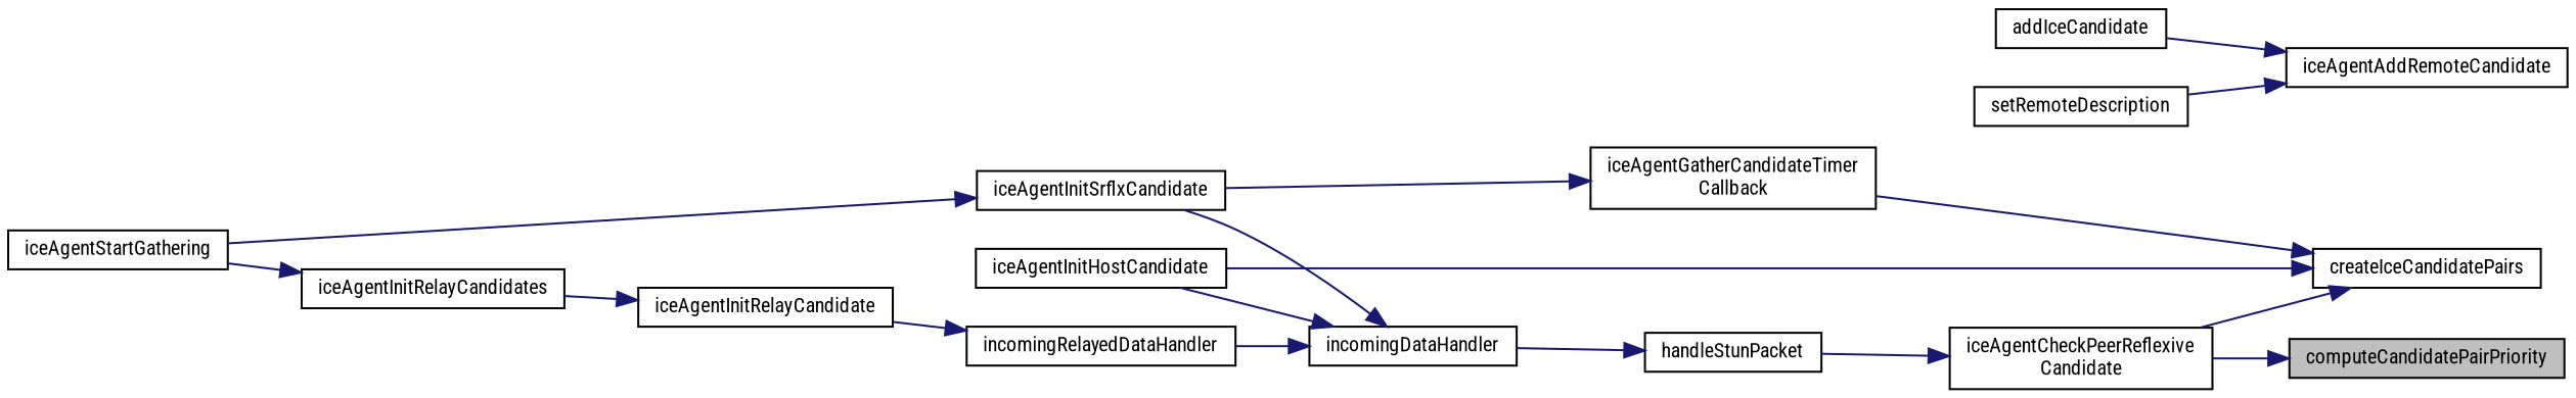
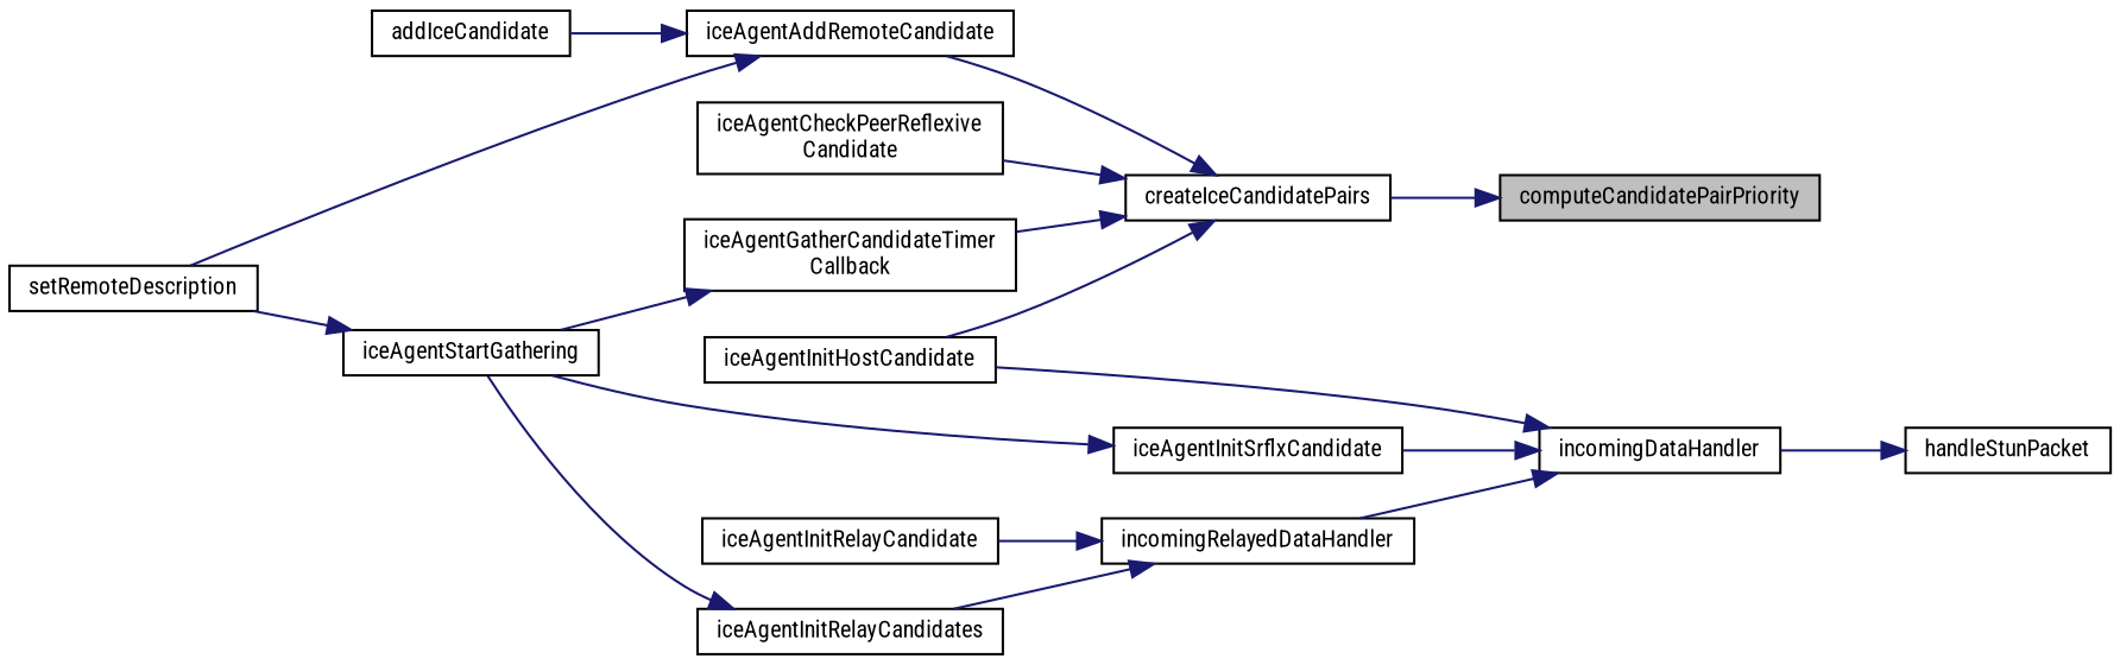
  digraph {
    fontname="Roboto Condensed"
    rankdir=RL
    node [color=black fillcolor=white fontname="Roboto Condensed" fontsize=10 shape=record style=filled]
    edge [color=midnightblue dir=back fontname="Roboto Condensed" fontsize=10 labelfontname=Helvetica labelfontsize=10 style=solid]
    n1 [fillcolor=grey75 fontcolor=black height=0.2 label=computeCandidatePairPriority width=0.4]
    n2 [height=0.2 label=createIceCandidatePairs width=0.4]
    n3 [height=0.2 label=iceAgentAddRemoteCandidate width=0.4]
    n4 [height=0.2 label="iceAgentCheckPeerReflexive\lCandidate" width=0.4]
    n5 [height=0.2 label=iceAgentInitHostCandidate width=0.4]
    n6 [height=0.2 label="iceAgentGatherCandidateTimer\lCallback" width=0.4]
    n7 [height=0.2 label=addIceCandidate width=0.4]
    n8 [height=0.2 label=setRemoteDescription width=0.4]
    n9 [height=0.2 label=handleStunPacket width=0.4]
    n10 [height=0.2 label=iceAgentStartGathering width=0.4]
    n11 [height=0.2 label=incomingDataHandler width=0.4]
    n12 [height=0.2 label=iceAgentInitSrflxCandidate width=0.4]
    n13 [height=0.2 label=incomingRelayedDataHandler width=0.4]
    n14 [height=0.2 label=iceAgentInitRelayCandidate width=0.4]
    n15 [height=0.2 label=iceAgentInitRelayCandidates width=0.4]
-   n1 -> n4
+   n1 -> n2
+   n2 -> n3
    n2 -> n4
    n2 -> n5
    n2 -> n6
    n3 -> n7
    n3 -> n8
-   n4 -> n9
-   n6 -> n12
+   n6 -> n10
    n9 -> n11
+   n10 -> n8
    n11 -> n5
    n11 -> n12
    n11 -> n13
    n12 -> n10
    n13 -> n14
-   n14 -> n15
+   n13 -> n15
    n15 -> n10
  }
